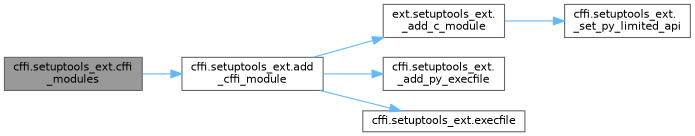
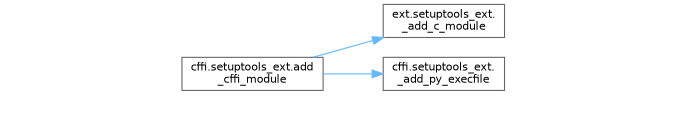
  digraph {
    rankdir=LR
    node [color=grey40 fillcolor=white fontname=Helvetica fontsize=10 shape=box style=filled]
    edge [color=steelblue1 fontname=Helvetica fontsize=10 labelfontname=Helvetica labelfontsize=10 style=solid]
-   n1 [color=gray40 fillcolor=grey60 fontcolor=black height=0.2 label="cffi.setuptools_ext.cffi\l_modules" width=0.4]
    n2 [height=0.2 label="cffi.setuptools_ext.add\l_cffi_module" width=0.4]
    n3 [height=0.2 label="ext.setuptools_ext.\l_add_c_module" width=0.4]
    n4 [height=0.2 label="cffi.setuptools_ext.\l_add_py_execfile" width=0.4]
-   n5 [height=0.2 label="cffi.setuptools_ext.execfile" width=0.4]
-   n6 [height=0.2 label="cffi.setuptools_ext.\l_set_py_limited_api" width=0.4]
-   n1 -> n2
    n2 -> n3
    n2 -> n4
-   n2 -> n5
-   n3 -> n6
  }
